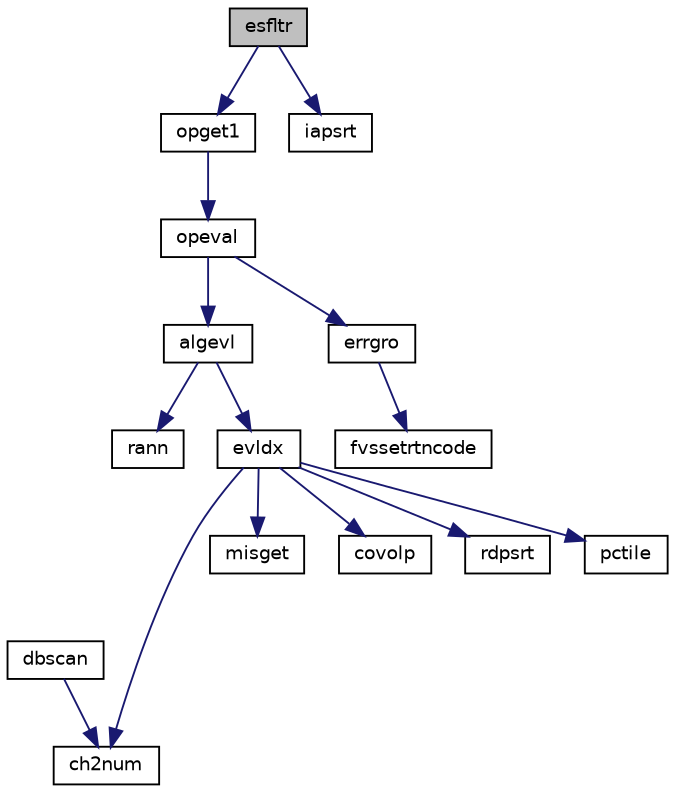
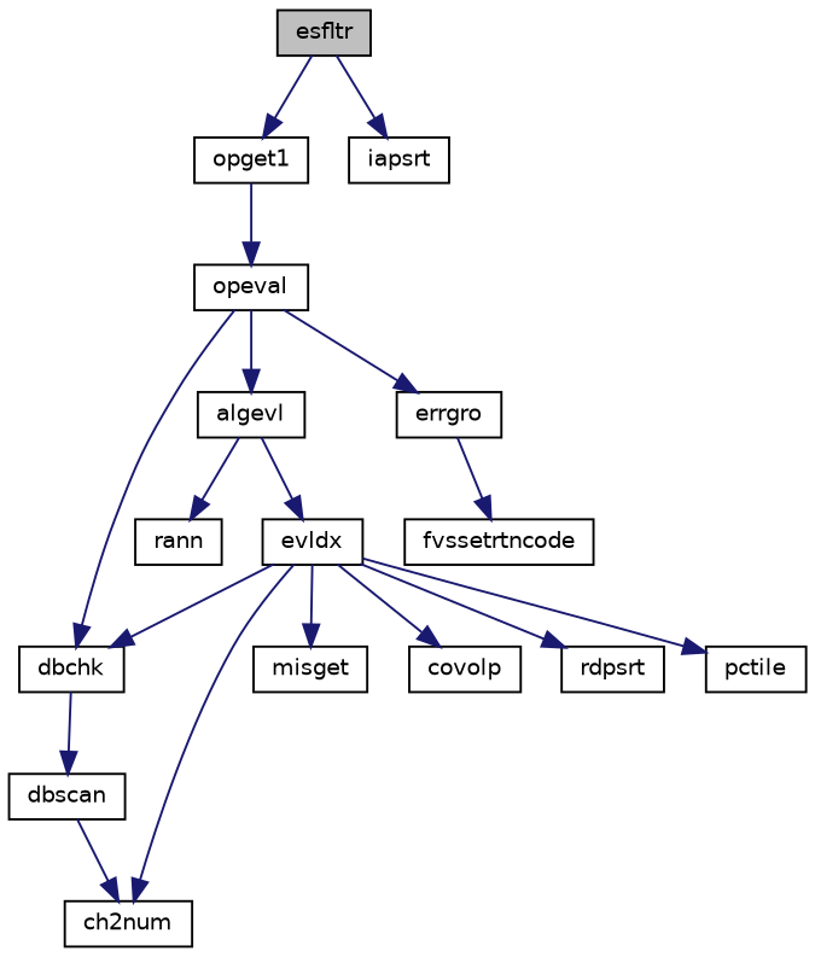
  digraph {
    rankdir=TB
    node [color=black fillcolor=white fontname=Helvetica fontsize=10 shape=record style=filled]
    edge [color=midnightblue fontname=Helvetica fontsize=10 labelfontname=Helvetica labelfontsize=10 style=solid]
    n1 [fillcolor=grey75 fontcolor=black height=0.2 label=esfltr width=0.4]
    n2 [height=0.2 label=opget1 width=0.4]
    n3 [height=0.2 label=iapsrt width=0.4]
    n4 [height=0.2 label=opeval width=0.4]
+   n5 [height=0.2 label=dbchk width=0.4]
    n6 [height=0.2 label=algevl width=0.4]
    n7 [height=0.2 label=errgro width=0.4]
    n8 [height=0.2 label=dbscan width=0.4]
    n9 [height=0.2 label=rann width=0.4]
    n10 [height=0.2 label=evldx width=0.4]
    n11 [height=0.2 label=fvssetrtncode width=0.4]
    n12 [height=0.2 label=ch2num width=0.4]
    n13 [height=0.2 label=misget width=0.4]
    n14 [height=0.2 label=covolp width=0.4]
    n15 [height=0.2 label=rdpsrt width=0.4]
    n16 [height=0.2 label=pctile width=0.4]
    n1 -> n2
    n1 -> n3
    n2 -> n4
+   n4 -> n5
    n4 -> n6
    n4 -> n7
+   n5 -> n8
    n6 -> n9
    n6 -> n10
    n7 -> n11
    n8 -> n12
+   n10 -> n5
    n10 -> n12
    n10 -> n13
    n10 -> n14
    n10 -> n15
    n10 -> n16
  }
